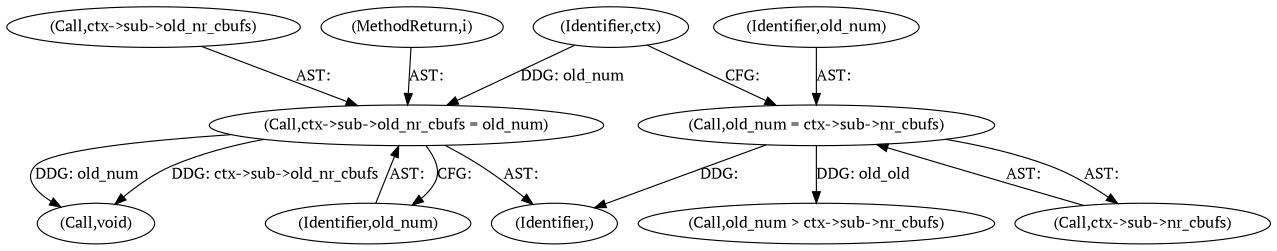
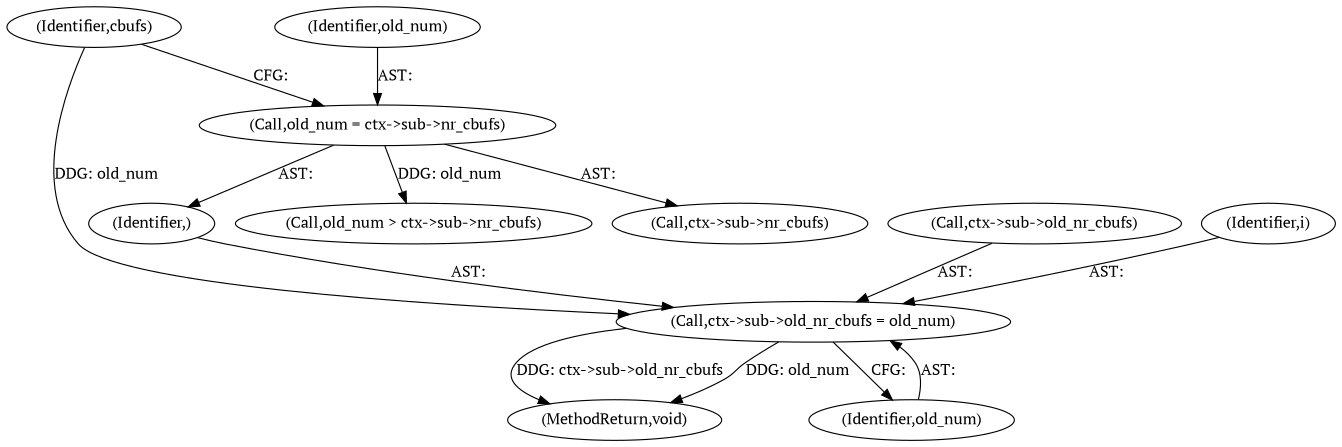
  digraph {
    fontname="PT Serif"
    node [fontname="PT Serif"]
    edge [fontname="PT Serif"]
    n1 [label="(Call,ctx->sub->old_nr_cbufs = old_num)"]
-   n2 [label="(Call,void)"]
+   n2 [label="(MethodReturn,void)"]
    n3 [label="(Identifier,old_num)"]
    n4 [label="(Identifier,)"]
    n5 [label="(Call,old_num = ctx->sub->nr_cbufs)"]
    n6 [label="(Call,old_num > ctx->sub->nr_cbufs)"]
    n7 [label="(Call,ctx->sub->nr_cbufs)"]
    n8 [label="(Call,ctx->sub->old_nr_cbufs)"]
-   n9 [label="(Identifier,ctx)"]
+   n9 [label="(Identifier,cbufs)"]
    n10 [label="(Identifier,old_num)"]
-   n11 [label="(MethodReturn,i)"]
+   n11 [label="(Identifier,i)"]
    n1 -> n2 [label="DDG: ctx->sub->old_nr_cbufs"]
    n1 -> n2 [label="DDG: old_num"]
    n1 -> n3 [label="CFG: "]
-   n1 -> n4 [label="AST: "]
+   n4 -> n1 [label="AST: "]
    n3 -> n1 [label="AST: "]
-   n5 -> n4 [label="DDG: "]
-   n5 -> n6 [label="DDG: old_old"]
+   n5 -> n4 [label="AST: "]
+   n5 -> n6 [label="DDG: old_num"]
    n5 -> n7 [label="AST: "]
-   n7 -> n5 [label="AST: "]
    n8 -> n1 [label="AST: "]
    n9 -> n1 [label="DDG: old_num"]
    n9 -> n5 [label="CFG: "]
    n10 -> n5 [label="AST: "]
    n11 -> n1 [label="AST: "]
  }
